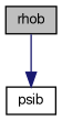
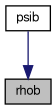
  digraph {
    rankdir=TB
    node [color=black fontname=FreeSans fontsize=10 shape=record]
    n1 [fillcolor=grey75 fontcolor=black height=0.2 label=rhob style=filled width=0.4]
    n2 [height=0.2 label=psib width=0.4]
-   n1 -> n2 [color=midnightblue fontname=FreeSans fontsize=10 labelfontname=FreeSans labelfontsize=10 style=solid]
+   n2 -> n1 [color=midnightblue fontname=FreeSans fontsize=10 labelfontname=FreeSans labelfontsize=10 style=solid]
  }
